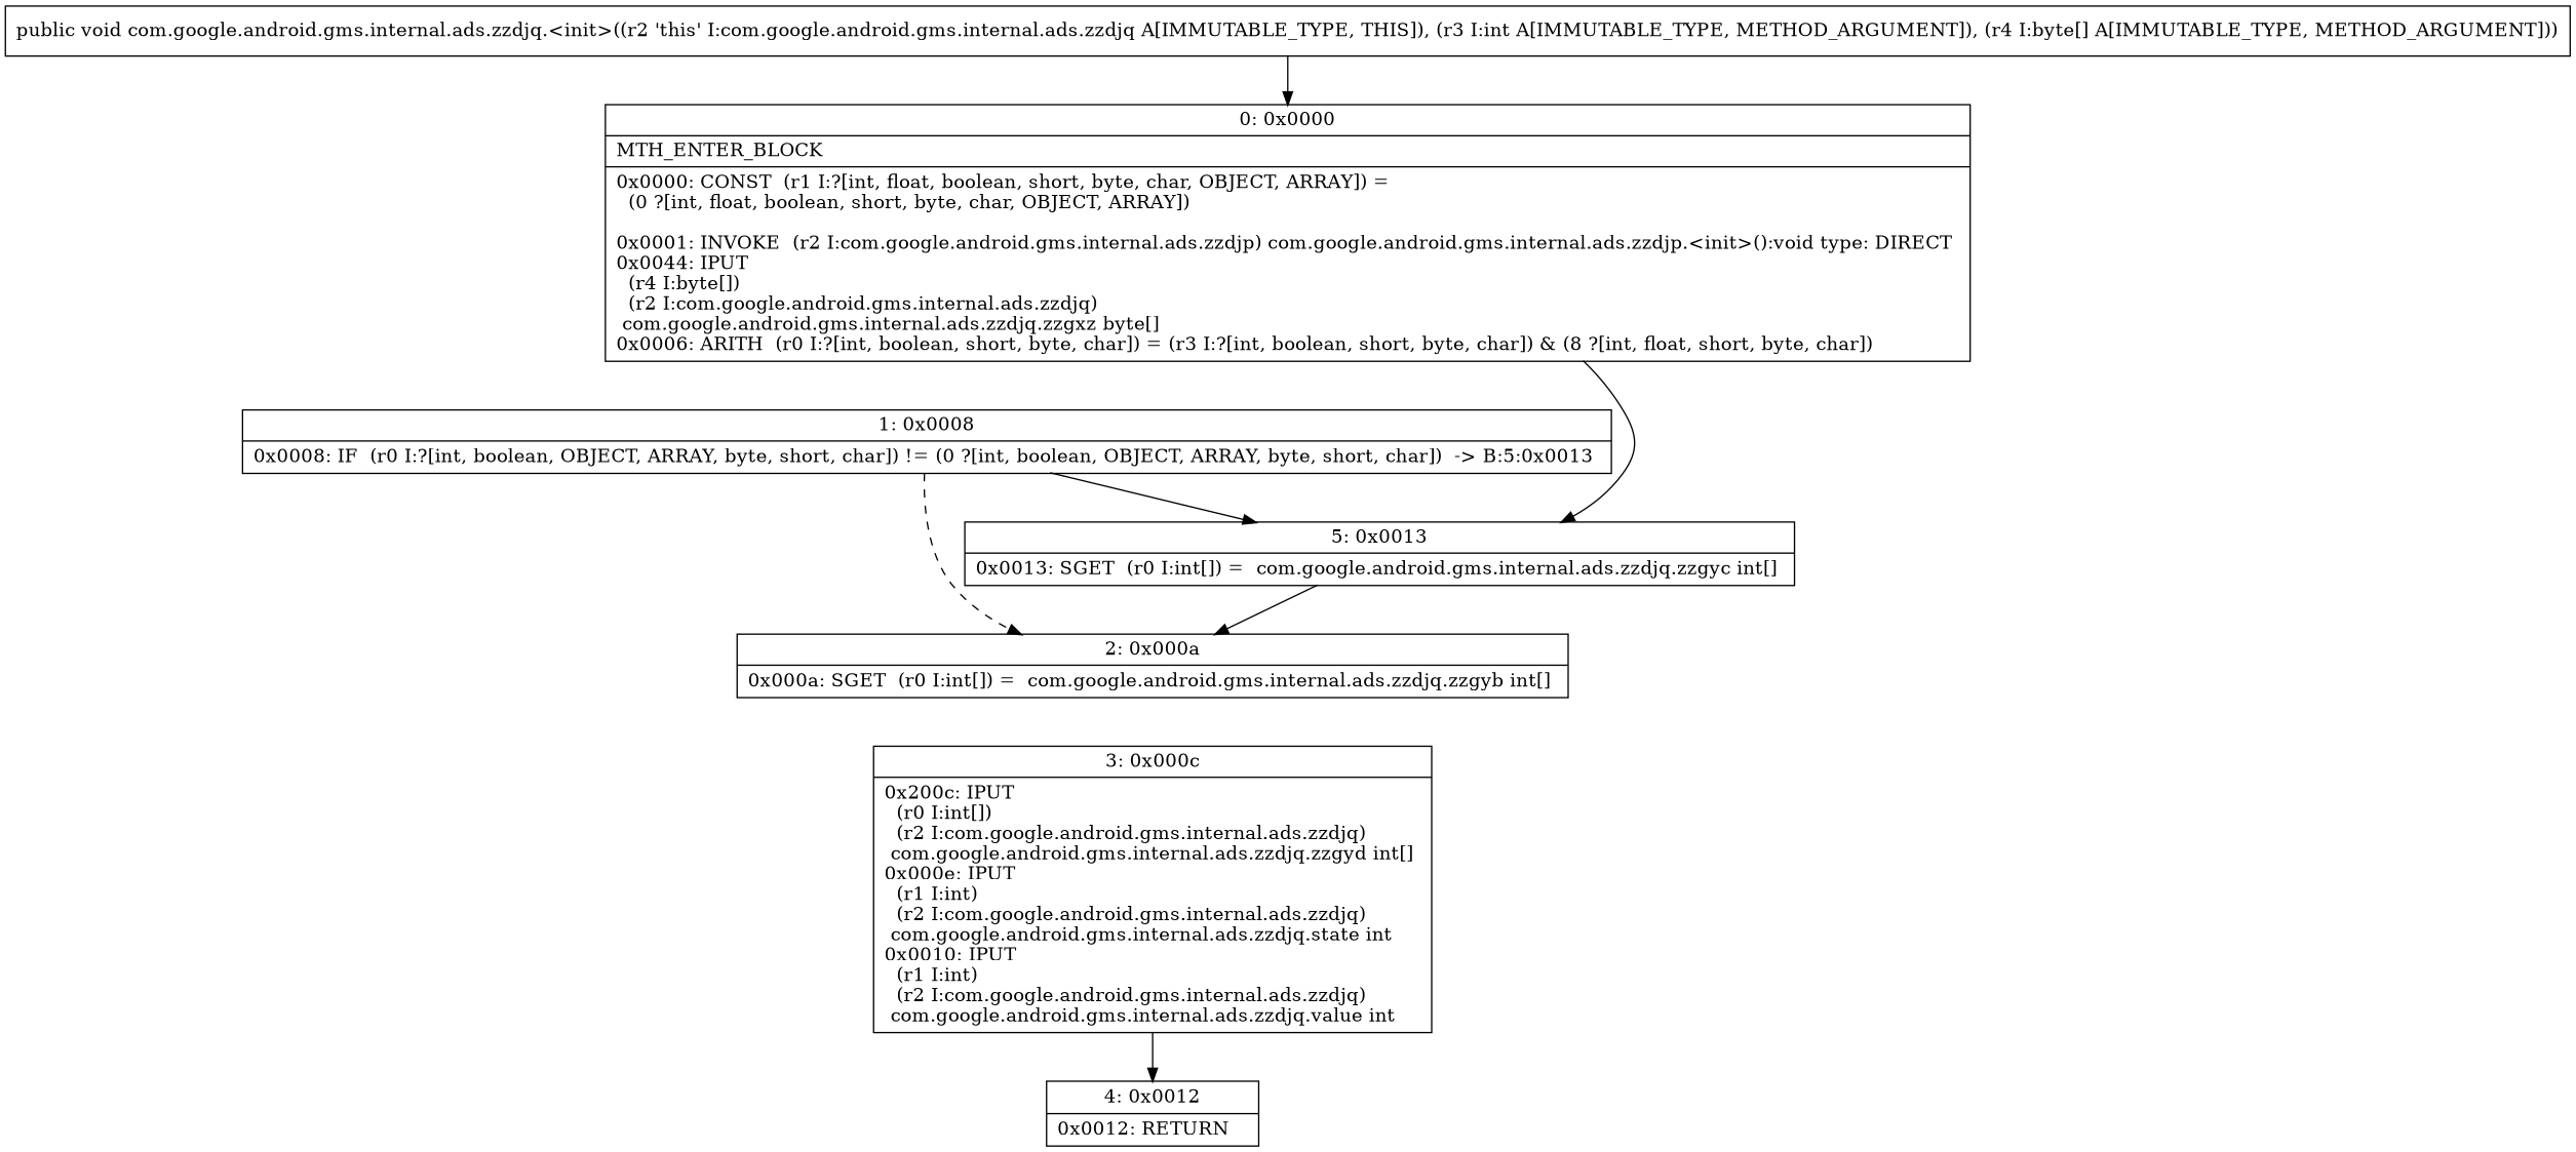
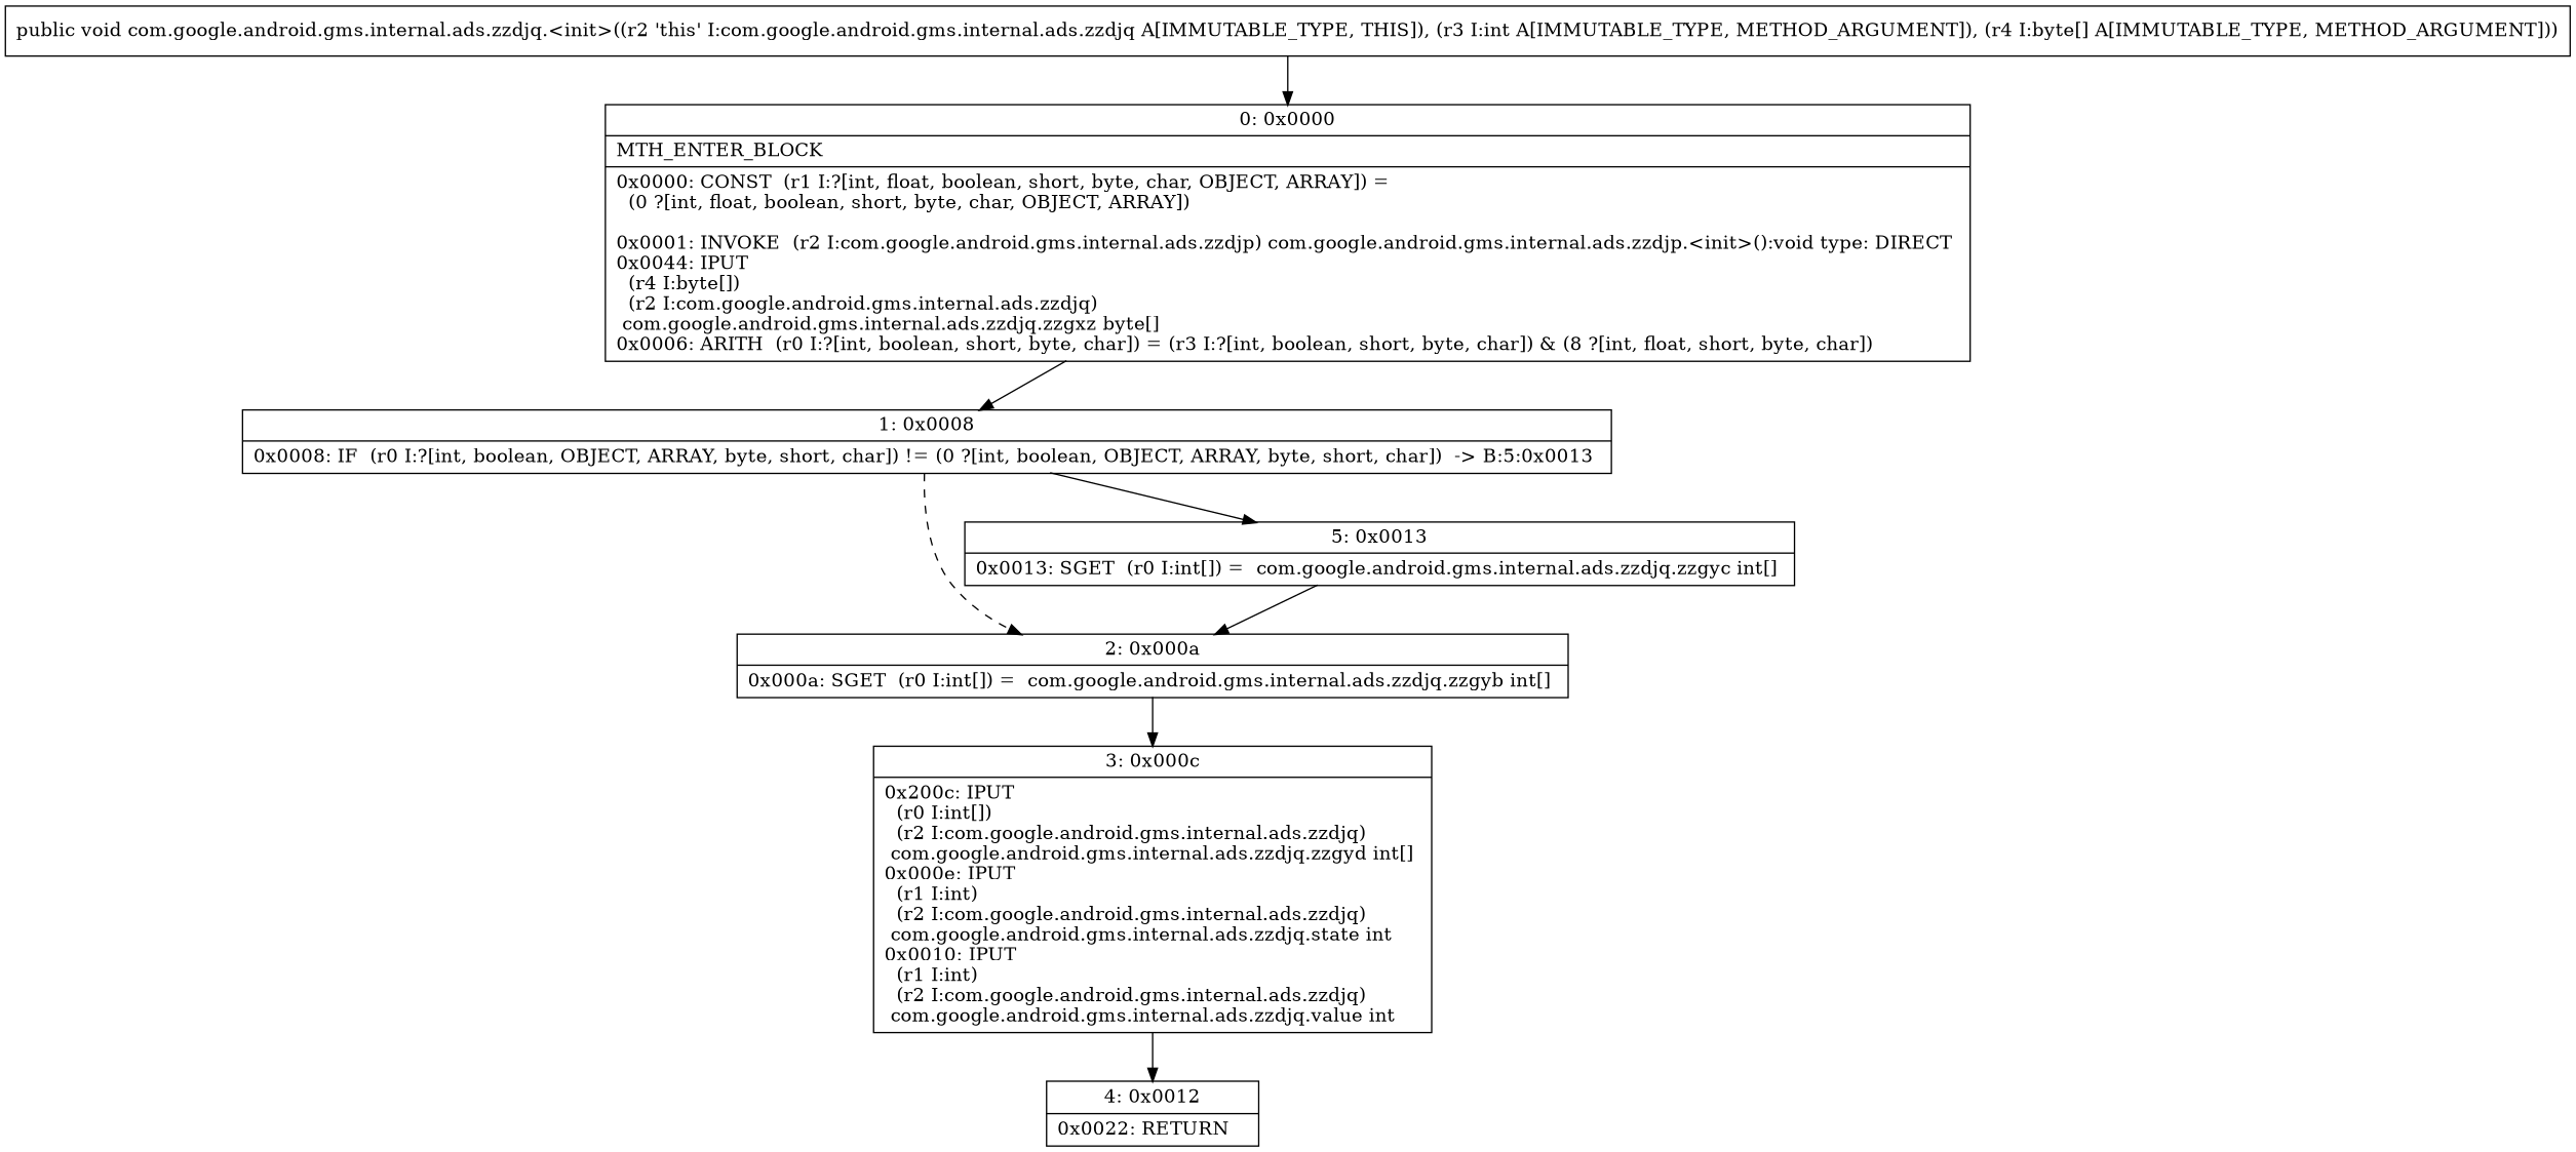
  digraph {
    node [shape=record]
    n1 [label="{0\:\ 0x0000|MTH_ENTER_BLOCK\l|0x0000: CONST  (r1 I:?[int, float, boolean, short, byte, char, OBJECT, ARRAY]) = \l  (0 ?[int, float, boolean, short, byte, char, OBJECT, ARRAY])\l \l0x0001: INVOKE  (r2 I:com.google.android.gms.internal.ads.zzdjp) com.google.android.gms.internal.ads.zzdjp.\<init\>():void type: DIRECT \l0x0044: IPUT  \l  (r4 I:byte[])\l  (r2 I:com.google.android.gms.internal.ads.zzdjq)\l com.google.android.gms.internal.ads.zzdjq.zzgxz byte[] \l0x0006: ARITH  (r0 I:?[int, boolean, short, byte, char]) = (r3 I:?[int, boolean, short, byte, char]) & (8 ?[int, float, short, byte, char]) \l}"]
    n2 [label="{1\:\ 0x0008|0x0008: IF  (r0 I:?[int, boolean, OBJECT, ARRAY, byte, short, char]) != (0 ?[int, boolean, OBJECT, ARRAY, byte, short, char])  \-\> B:5:0x0013 \l}"]
    n3 [label="{2\:\ 0x000a|0x000a: SGET  (r0 I:int[]) =  com.google.android.gms.internal.ads.zzdjq.zzgyb int[] \l}"]
    n4 [label="{5\:\ 0x0013|0x0013: SGET  (r0 I:int[]) =  com.google.android.gms.internal.ads.zzdjq.zzgyc int[] \l}"]
    n5 [label="{3\:\ 0x000c|0x200c: IPUT  \l  (r0 I:int[])\l  (r2 I:com.google.android.gms.internal.ads.zzdjq)\l com.google.android.gms.internal.ads.zzdjq.zzgyd int[] \l0x000e: IPUT  \l  (r1 I:int)\l  (r2 I:com.google.android.gms.internal.ads.zzdjq)\l com.google.android.gms.internal.ads.zzdjq.state int \l0x0010: IPUT  \l  (r1 I:int)\l  (r2 I:com.google.android.gms.internal.ads.zzdjq)\l com.google.android.gms.internal.ads.zzdjq.value int \l}"]
-   n6 [label="{4\:\ 0x0012|0x0012: RETURN   \l}"]
+   n6 [label="{4\:\ 0x0012|0x0022: RETURN   \l}"]
    n7 [label="{public void com.google.android.gms.internal.ads.zzdjq.\<init\>((r2 'this' I:com.google.android.gms.internal.ads.zzdjq A[IMMUTABLE_TYPE, THIS]), (r3 I:int A[IMMUTABLE_TYPE, METHOD_ARGUMENT]), (r4 I:byte[] A[IMMUTABLE_TYPE, METHOD_ARGUMENT])) }"]
-   n1 -> n4
+   n1 -> n2
    n2 -> n3 [style=dashed]
    n2 -> n4
+   n3 -> n5
    n4 -> n3
    n5 -> n6
    n7 -> n1
  }
